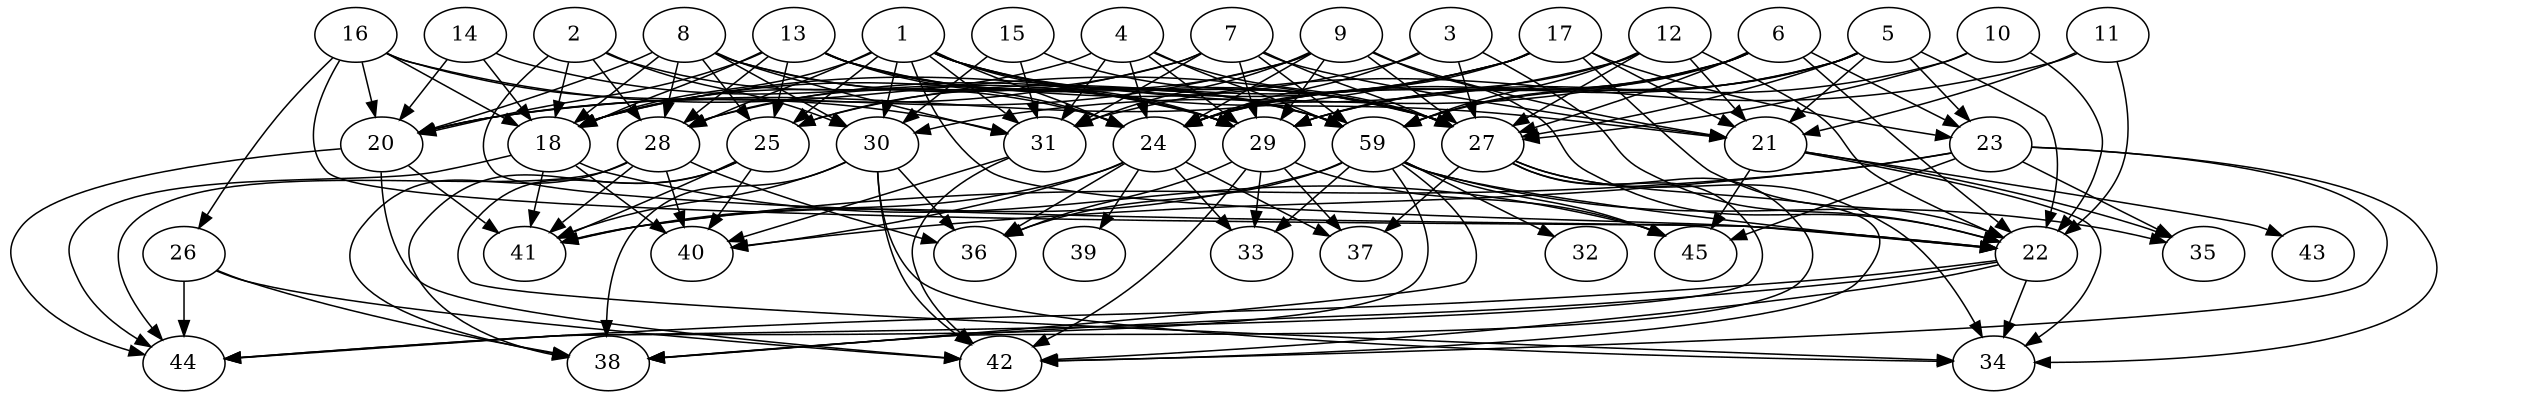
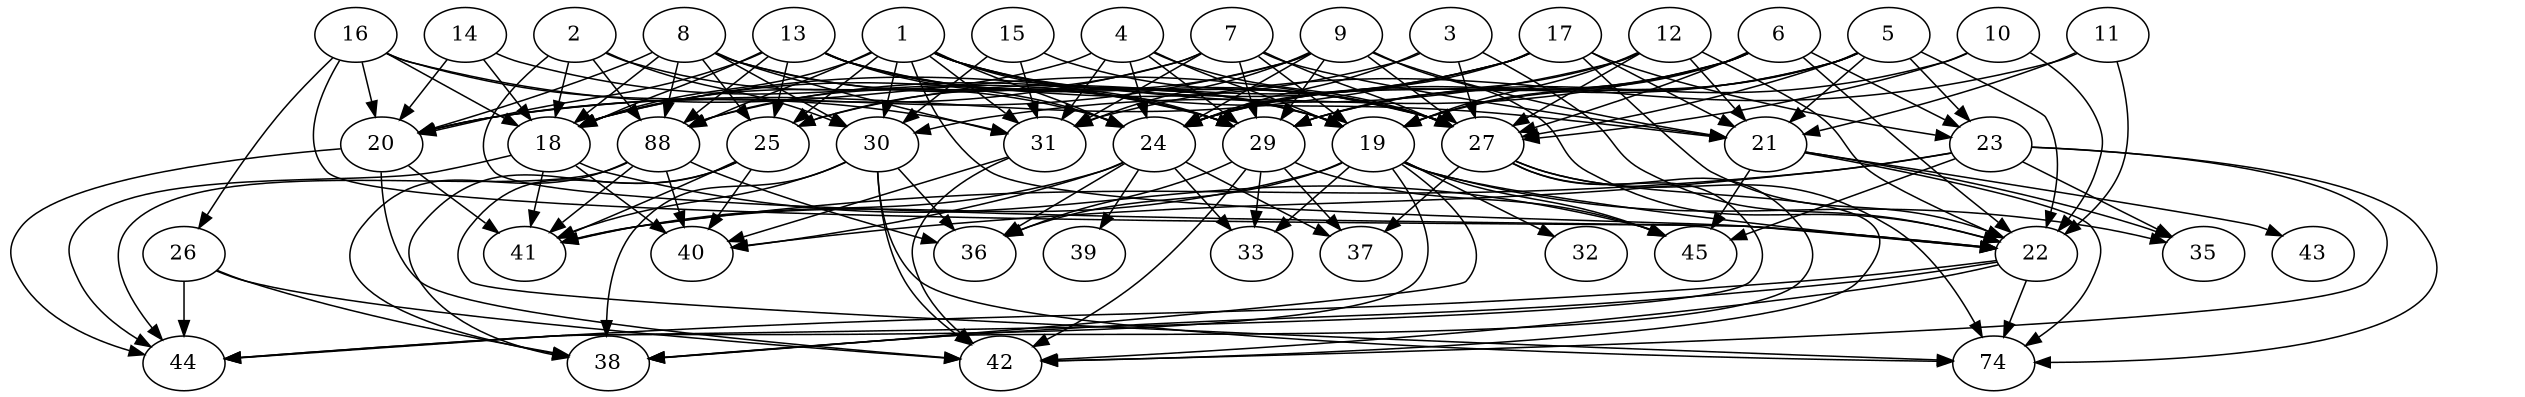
  digraph {
    node [alpha=0.18]
    1 [alpha=0.16 expect_size=50579456]
    18 [alpha=0.06 expect_size=22334464]
-   19 [alpha=0.14 expect_size=34542592 label=59]
+   19 [alpha=0.14 expect_size=34542592]
    21 [alpha=0.03 expect_size=51952640]
    22 [alpha=0.17 expect_size=32857088]
    24 [alpha=0.10 expect_size=9570304]
    25 [alpha=0.10 expect_size=32319488]
    27 [alpha=0.02 expect_size=38646784]
-   28 [alpha=0.14 expect_size=28394496]
+   28 [alpha=0.14 expect_size=28394496 label=88]
    30 [alpha=0.15 expect_size=27490304]
    31 [expect_size=24150016]
    29 [expect_size=42605568]
    40 [expect_size=45978624]
    41 [alpha=0.05 expect_size=33199104]
    44 [alpha=0.11 expect_size=24718336]
    45 [alpha=0.16 expect_size=23793664]
    32 [alpha=0.05 expect_size=30737408]
    33 [alpha=0.13 expect_size=22488064]
    35 [alpha=0.07 expect_size=7661568]
    36 [alpha=0.14 expect_size=30400512]
    38 [alpha=0.15 expect_size=17254400]
-   34 [alpha=0.20 expect_size=31876096]
+   34 [alpha=0.20 expect_size=31876096 label=74]
    43 [alpha=0.16 expect_size=40906752]
    42 [alpha=0.04 expect_size=29083648]
    37 [alpha=0.11 expect_size=12923904]
    39 [alpha=0.11 expect_size=50258944]
    2 [expect_size=27666432]
    3 [alpha=0.17 expect_size=37714944]
    4 [alpha=0.03 expect_size=48372736]
    5 [alpha=0.17 expect_size=38615040]
    23 [alpha=0.04 expect_size=37292032]
    6 [alpha=0.12 expect_size=12443648]
    7 [alpha=0.17 expect_size=20078592]
    20 [alpha=0.19 expect_size=30206976]
    8 [alpha=0.05 expect_size=12109824]
    9 [expect_size=33654784]
    10 [alpha=0.09 expect_size=34028544]
    11 [alpha=0.12 expect_size=22404096]
    12 [alpha=0.02 expect_size=12517376]
    13 [alpha=0.08 expect_size=8477696]
    14 [alpha=0.10 expect_size=48518144]
    15 [alpha=0.19 expect_size=8190976]
    16 [alpha=0.04 expect_size=49022976]
    26 [alpha=0.13 expect_size=28844032]
    17 [alpha=0.16 expect_size=30381056]
    1 -> 18
    1 -> 19
    1 -> 21
    1 -> 22
    1 -> 24
    1 -> 25
    1 -> 27
    1 -> 28
    1 -> 30
    1 -> 31
    1 -> 29
    18 -> 40
    18 -> 41
    18 -> 44
    18 -> 45
    19 -> 22
    19 -> 41
    19 -> 44
    19 -> 45
    19 -> 32
    19 -> 33
    19 -> 35
    19 -> 36
    19 -> 38
    21 -> 45
    21 -> 35
    21 -> 34
    21 -> 43
    22 -> 44
    22 -> 38
    22 -> 34
    22 -> 42
    24 -> 40
    24 -> 41
    24 -> 33
    24 -> 36
    24 -> 37
    24 -> 39
    25 -> 40
    25 -> 41
    25 -> 38
    25 -> 34
    27 -> 44
    27 -> 38
    27 -> 34
    27 -> 42
    27 -> 37
    28 -> 40
    28 -> 41
    28 -> 44
    28 -> 36
    28 -> 38
    30 -> 41
    30 -> 36
    30 -> 38
    30 -> 34
    30 -> 42
    31 -> 40
    31 -> 42
    29 -> 45
    29 -> 33
    29 -> 36
    29 -> 42
    29 -> 37
    2 -> 18
    2 -> 22
    2 -> 24
    2 -> 28
    2 -> 30
    3 -> 18
    3 -> 22
    3 -> 24
    3 -> 27
    4 -> 18
    4 -> 19
    4 -> 24
    4 -> 27
    4 -> 31
    4 -> 29
    5 -> 19
    5 -> 21
    5 -> 22
    5 -> 24
    5 -> 27
    5 -> 29
    5 -> 23
    23 -> 40
    23 -> 41
    23 -> 45
    23 -> 35
    23 -> 34
    23 -> 42
    6 -> 19
    6 -> 22
    6 -> 24
    6 -> 27
    6 -> 30
    6 -> 29
    6 -> 23
    7 -> 19
    7 -> 21
    7 -> 27
    7 -> 28
    7 -> 31
    7 -> 29
    7 -> 20
    20 -> 41
    20 -> 44
    20 -> 42
    8 -> 18
    8 -> 19
    8 -> 25
    8 -> 28
    8 -> 30
    8 -> 31
    8 -> 29
    8 -> 20
    9 -> 21
    9 -> 22
    9 -> 24
    9 -> 25
    9 -> 27
    9 -> 31
    9 -> 29
    9 -> 20
    10 -> 22
    10 -> 27
    10 -> 29
    11 -> 21
    11 -> 22
    11 -> 31
    12 -> 18
    12 -> 19
    12 -> 21
    12 -> 22
    12 -> 24
    12 -> 27
    13 -> 18
    13 -> 19
    13 -> 24
    13 -> 25
    13 -> 27
    13 -> 28
    13 -> 29
    13 -> 20
    14 -> 18
    14 -> 29
    14 -> 20
    15 -> 27
    15 -> 30
    15 -> 31
    16 -> 18
    16 -> 22
    16 -> 27
    16 -> 31
    16 -> 20
    16 -> 26
    26 -> 44
    26 -> 38
    26 -> 42
    17 -> 21
    17 -> 22
    17 -> 24
    17 -> 25
    17 -> 28
    17 -> 23
    17 -> 20
  }
